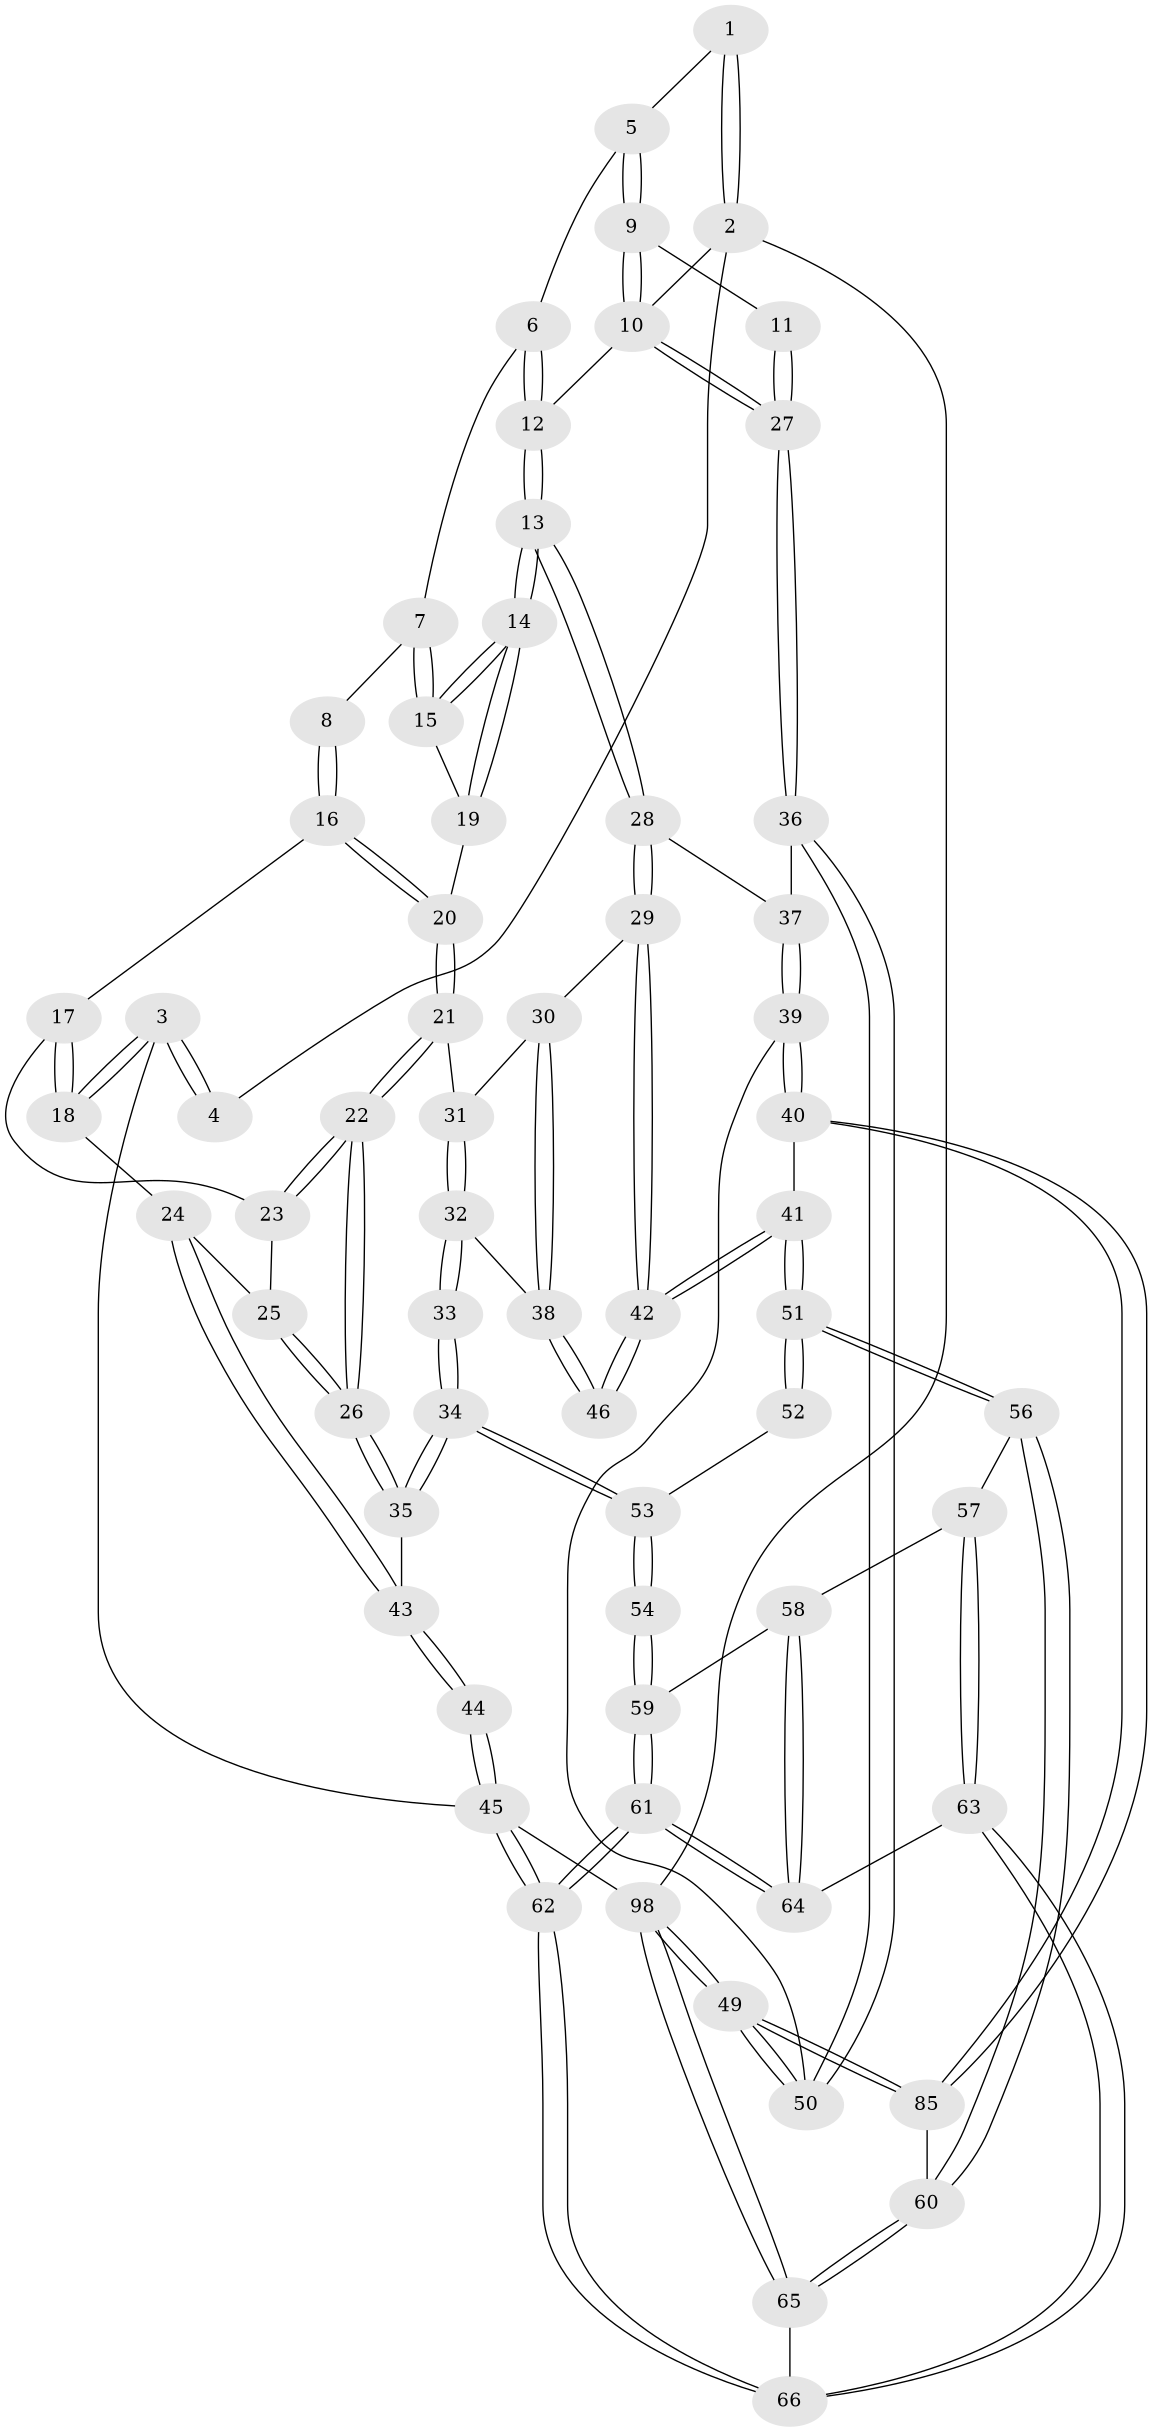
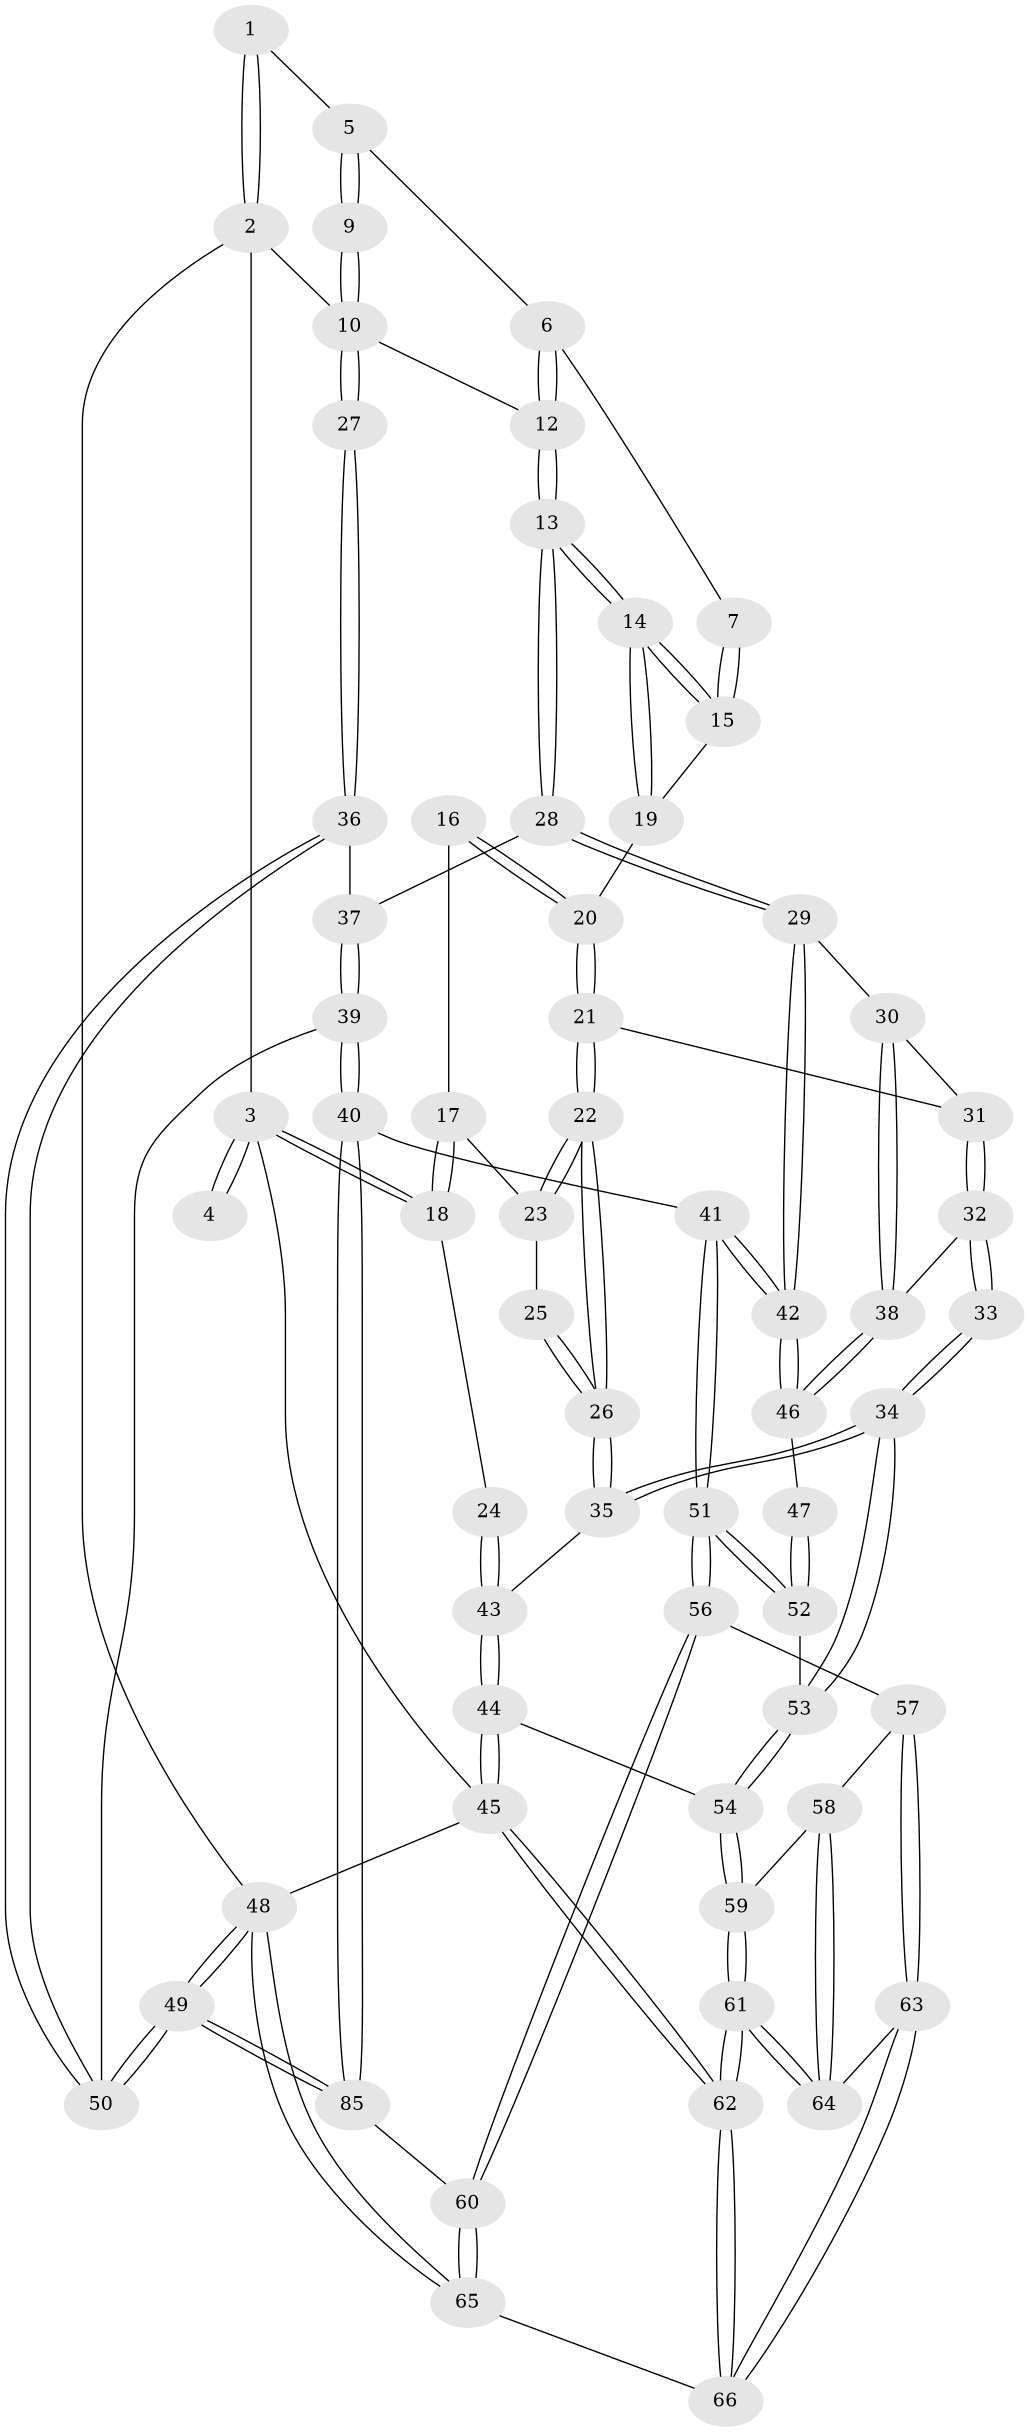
  graph {
    node [color=gray90 style=filled]
    1
    2
    5
    3
    10
-   48 [label=98]
+   48
    6
    9
    4
    18
    45
    12
    27
    49
    65
    24
    62
-   8
    16
    7
-   11
    15
    13
    19
    17
    20
    36
    14
    28
    29
    37
    23
    21
    25
    43
    22
    31
    26
    32
    35
    44
    50
    30
    42
    39
    38
    46
    33
    34
    53
+   47
    52
    54
    40
    41
    n56 [label=85]
    51
    60
    56
    59
    66
    57
    61
    58
    63
    64
    1 -- 2
    1 -- 2
    1 -- 5
-   2 -- 4
+   2 -- 3
    2 -- 10
    2 -- 48
    5 -- 6
    5 -- 9
    5 -- 9
    3 -- 4
    3 -- 4
    3 -- 18
    3 -- 18
    3 -- 45
    10 -- 12
    10 -- 27
    10 -- 27
    48 -- 49
    48 -- 49
    48 -- 65
    48 -- 65
    6 -- 12
    6 -- 12
    6 -- 7
    9 -- 10
    9 -- 10
-   9 -- 11
    18 -- 24
    45 -- 48
    45 -- 62
    45 -- 62
    12 -- 13
    12 -- 13
    27 -- 36
    27 -- 36
    49 -- 50
    49 -- 50
    49 -- n56
    49 -- n56
    65 -- 66
-   24 -- 25
    24 -- 43
    24 -- 43
    62 -- 66
    62 -- 66
-   8 -- 16
-   8 -- 16
    16 -- 17
    16 -- 20
    16 -- 20
-   7 -- 8
    7 -- 15
    7 -- 15
-   11 -- 27
-   11 -- 27
    15 -- 19
    13 -- 14
    13 -- 14
    13 -- 28
    13 -- 28
    19 -- 20
    17 -- 18
    17 -- 18
    17 -- 23
    20 -- 21
    20 -- 21
    36 -- 37
    36 -- 50
    36 -- 50
    14 -- 15
    14 -- 15
    14 -- 19
    14 -- 19
    28 -- 29
    28 -- 29
    28 -- 37
    29 -- 30
    29 -- 42
    29 -- 42
    37 -- 39
    37 -- 39
    23 -- 25
    21 -- 22
    21 -- 22
    21 -- 31
    25 -- 26
    25 -- 26
    43 -- 44
    43 -- 44
    22 -- 23
    22 -- 23
    22 -- 26
    22 -- 26
    31 -- 32
    31 -- 32
    26 -- 35
    26 -- 35
    32 -- 38
    32 -- 33
    32 -- 33
    35 -- 43
    44 -- 45
    44 -- 45
+   44 -- 54
    30 -- 31
    30 -- 38
    30 -- 38
    42 -- 46
    42 -- 46
    39 -- 50
    39 -- 40
    39 -- 40
    38 -- 46
    38 -- 46
+   46 -- 47
    33 -- 34
    33 -- 34
    34 -- 35
    34 -- 35
    34 -- 53
    34 -- 53
    53 -- 54
    53 -- 54
+   47 -- 52
+   47 -- 52
    52 -- 53
    54 -- 59
    54 -- 59
    40 -- 41
    40 -- n56
    40 -- n56
    41 -- 42
    41 -- 42
    41 -- 51
    41 -- 51
    n56 -- 60
    51 -- 52
    51 -- 52
    51 -- 56
    51 -- 56
    60 -- 65
    60 -- 65
    56 -- 60
    56 -- 60
    56 -- 57
    59 -- 61
    59 -- 61
    57 -- 58
    57 -- 63
    57 -- 63
    61 -- 62
    61 -- 62
    61 -- 64
    61 -- 64
    58 -- 59
    58 -- 64
    58 -- 64
    63 -- 66
    63 -- 66
    63 -- 64
  }
